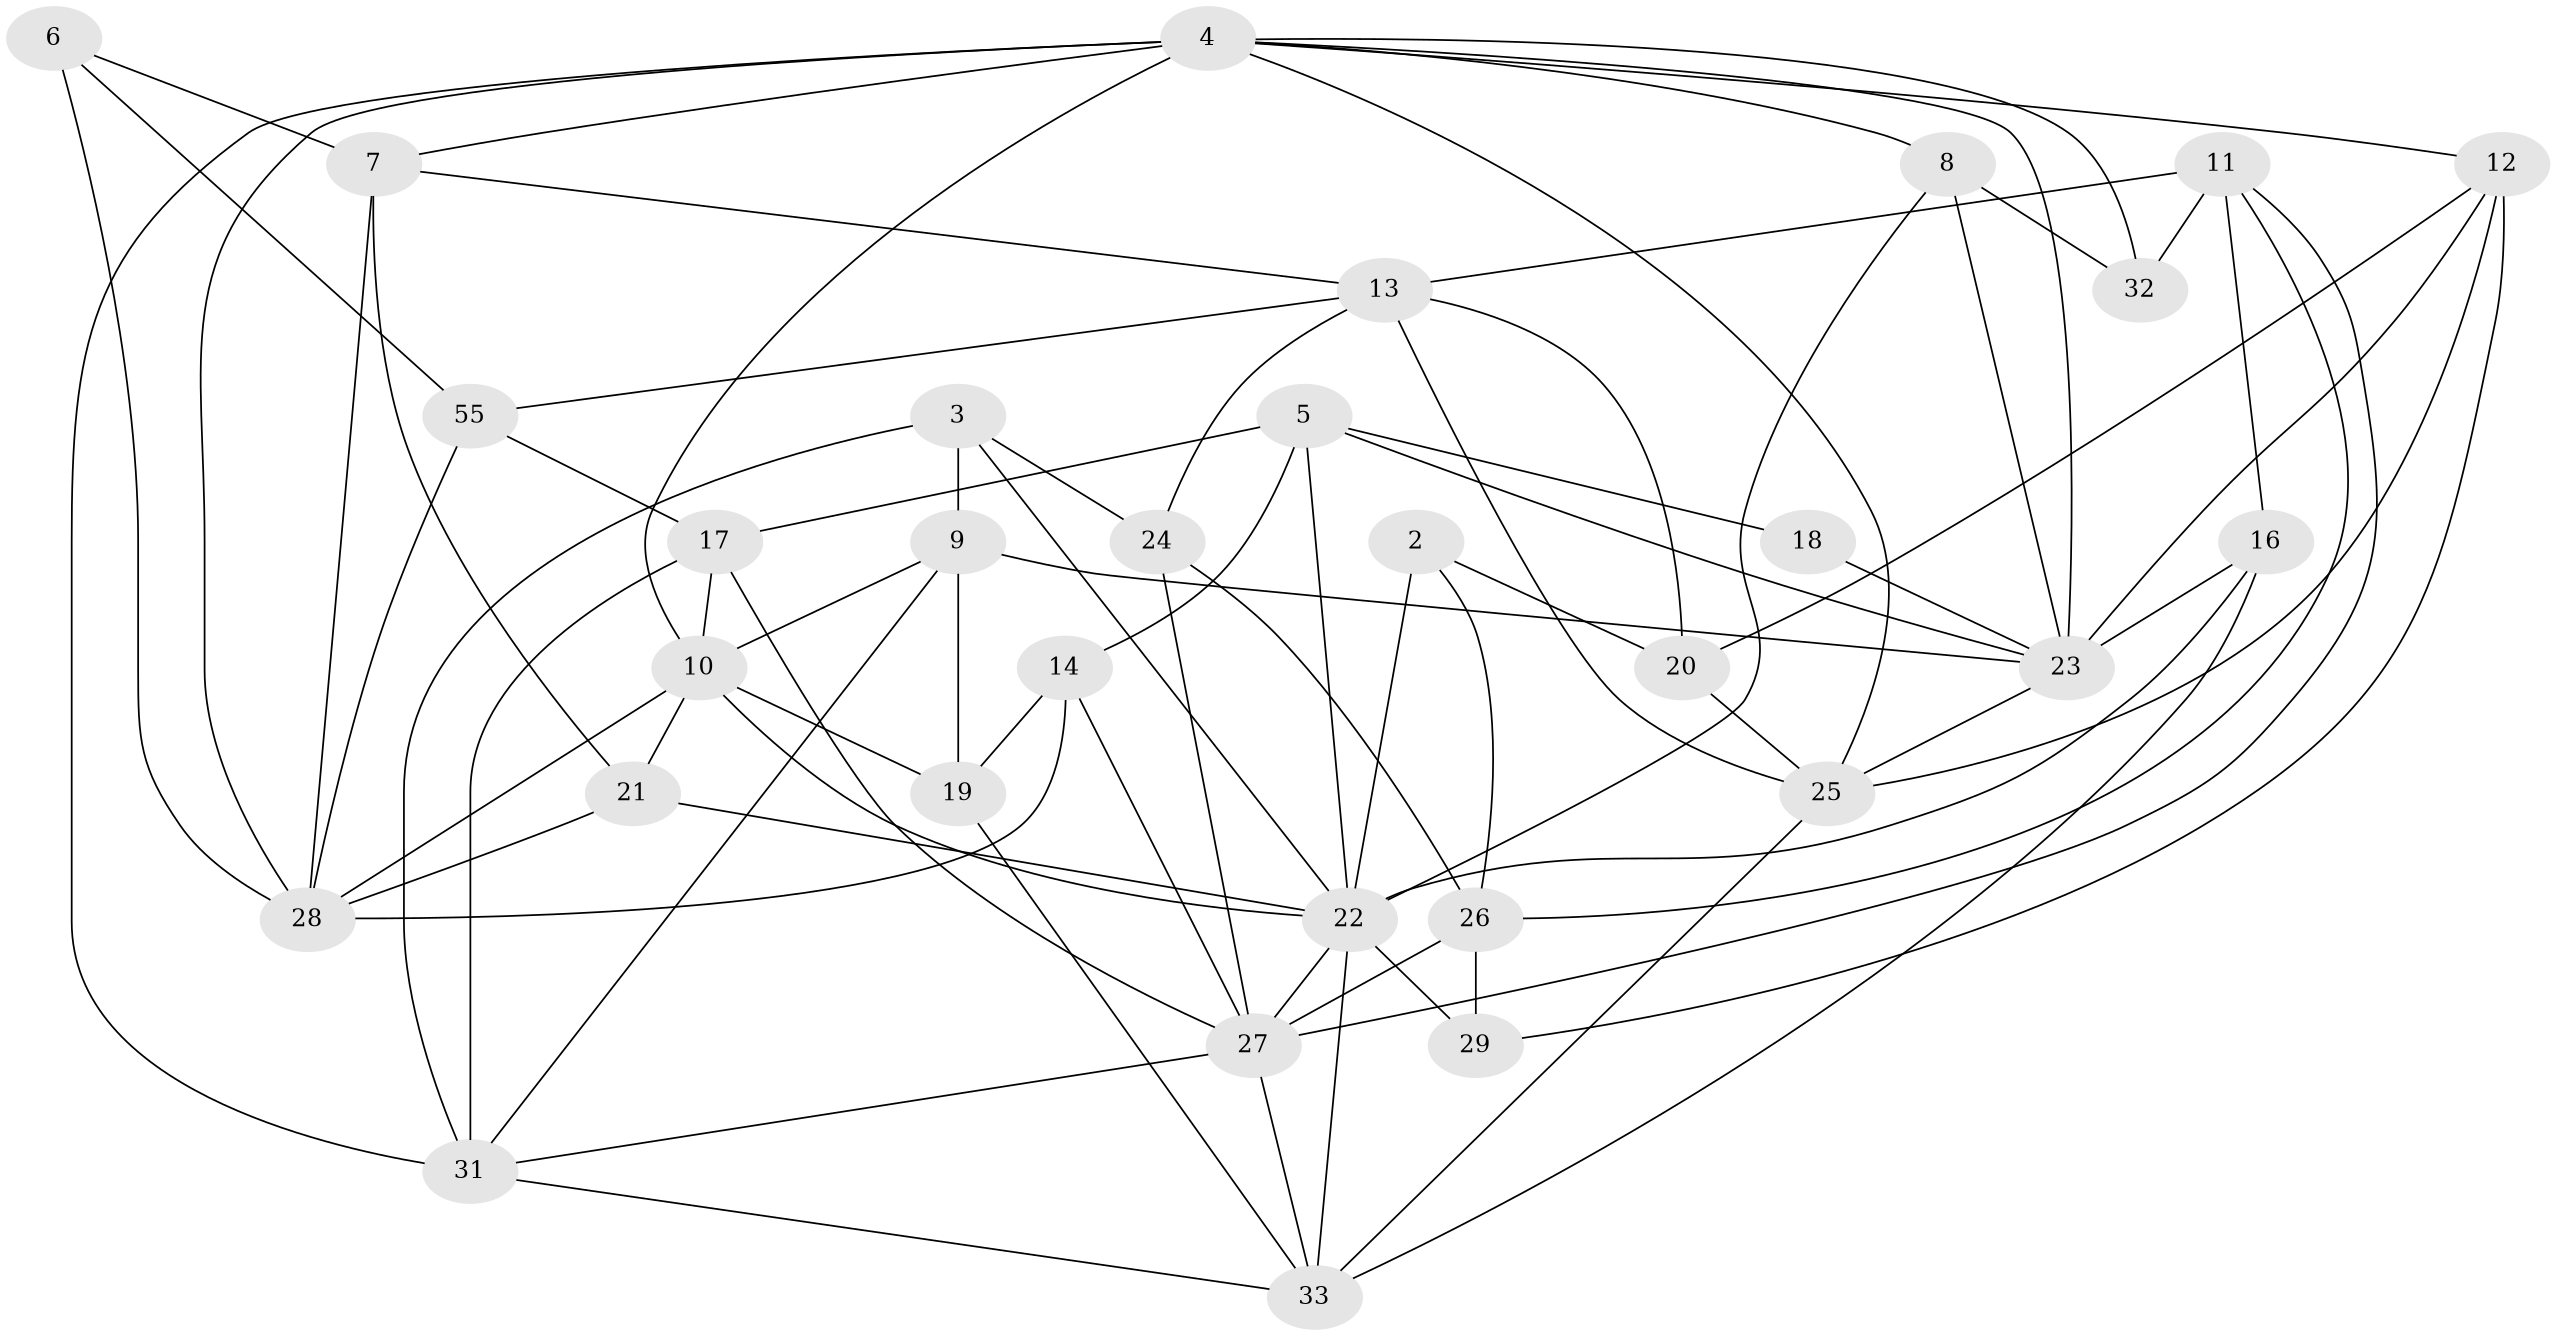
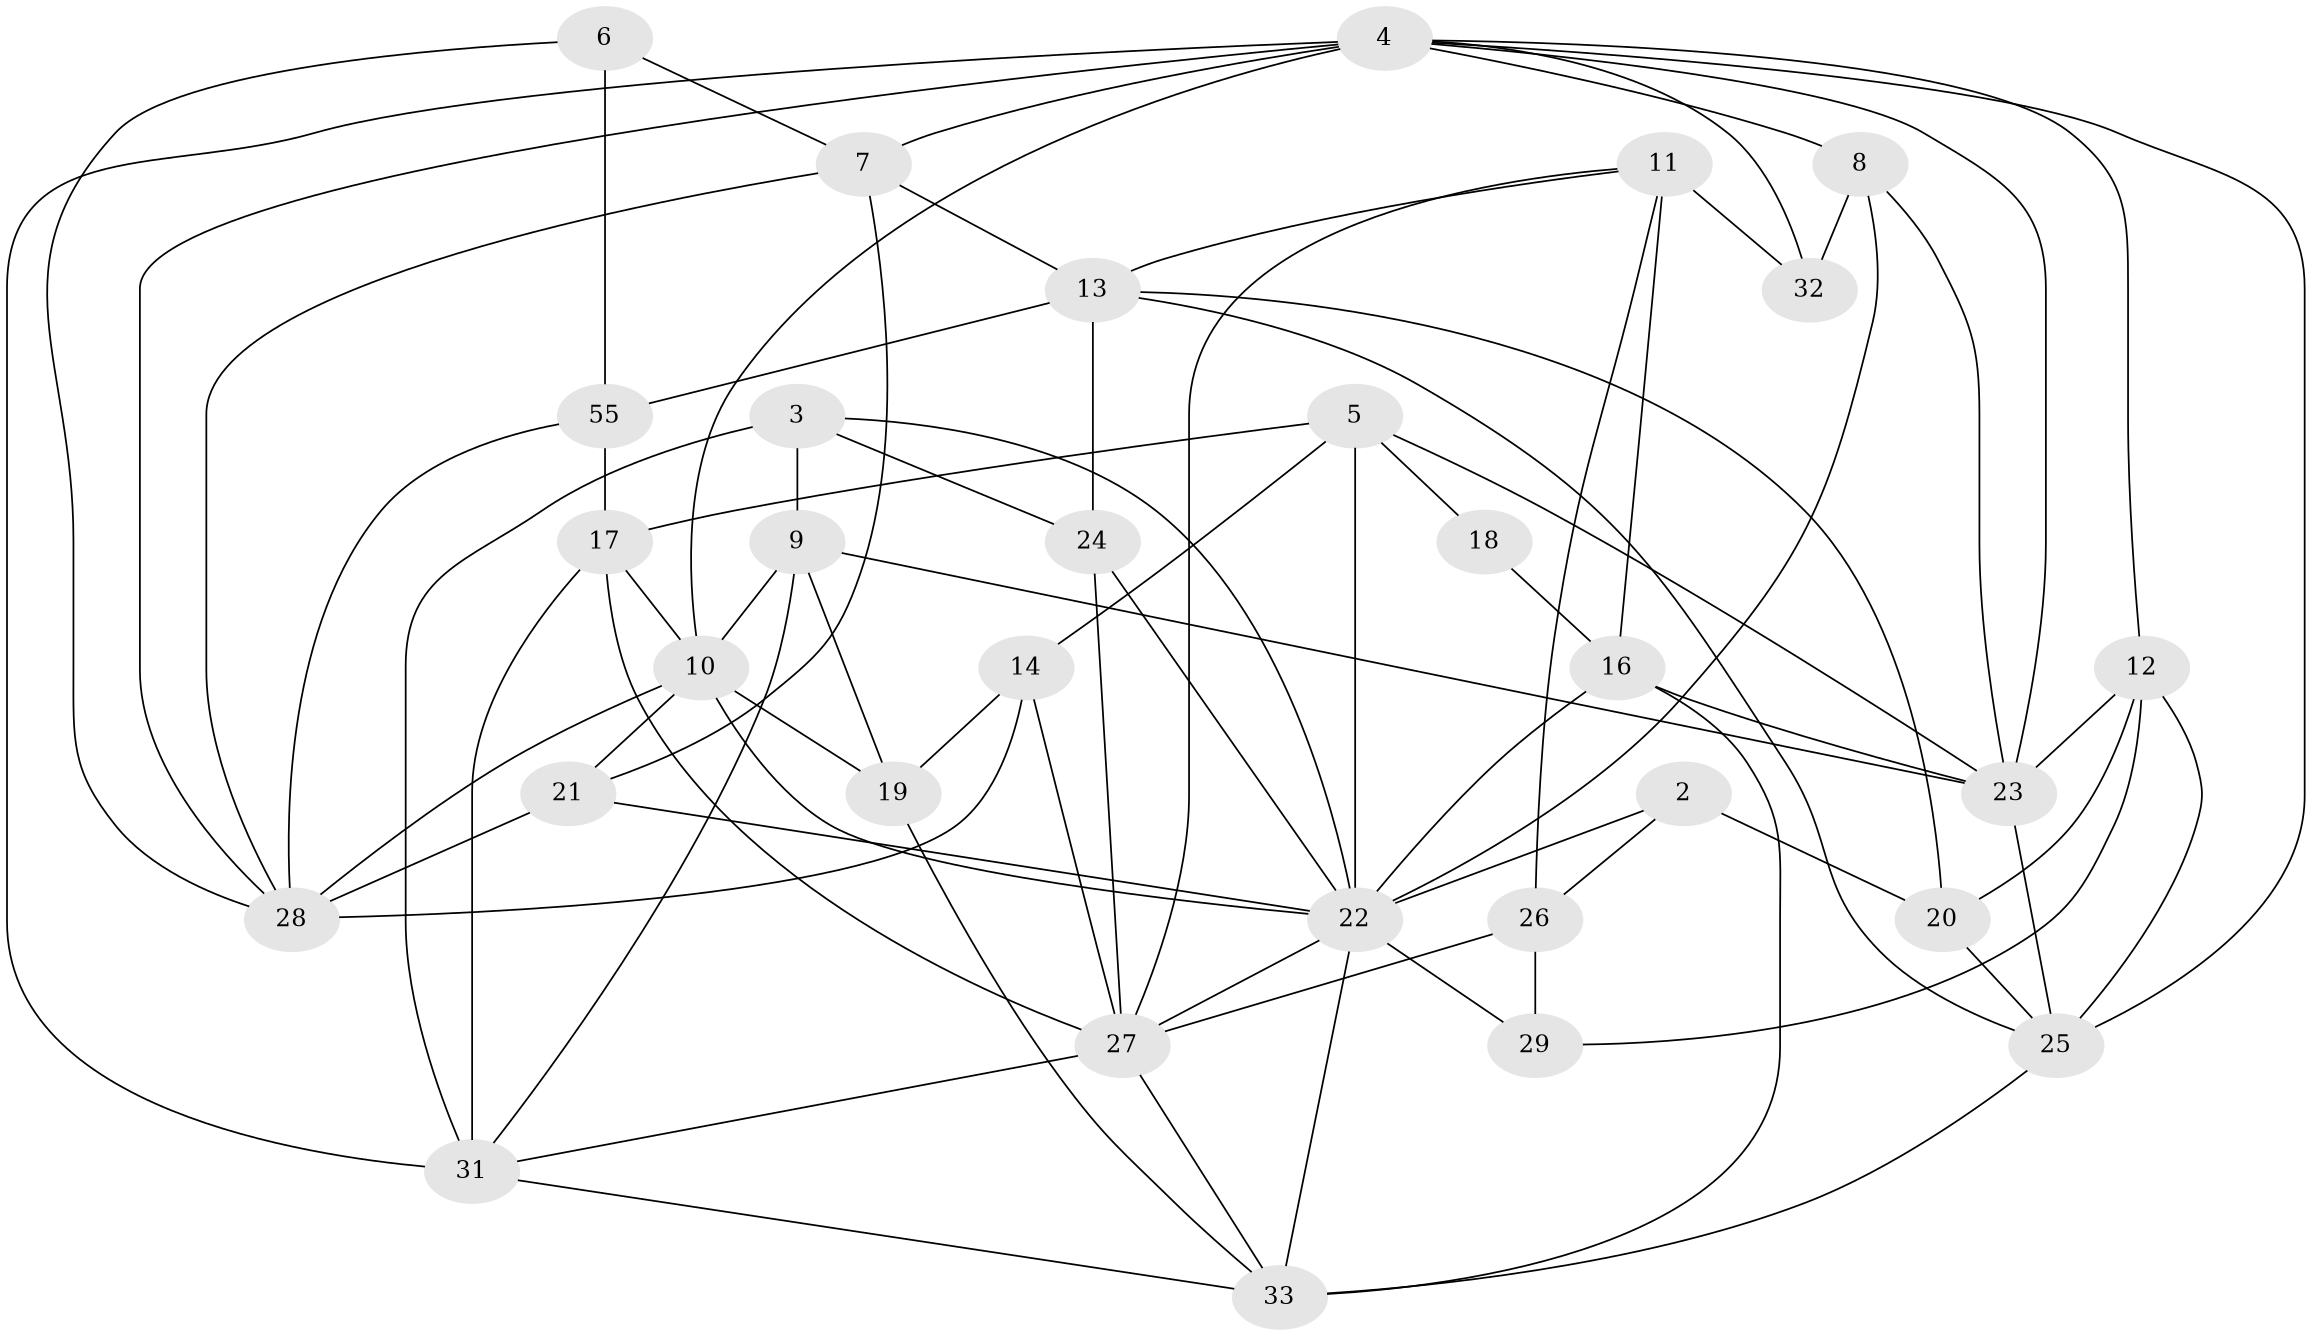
  graph {
    node [color=gray90 style=filled]
    edge [weight=1.0]
    12
    25
    20
    23
    29
    21
    22
    28
    33
    2
    26
    27
    3
    9
    24
    31
    10
    19
    4
    7
    8
    32
    13
    5
    14
    17
    18
    6
    n29 [label=55]
    11
    16
    12 -- 25
    12 -- 20
    12 -- 23
    12 -- 29
    25 -- 33
    20 -- 25
    23 -- 25
    21 -- 22
    21 -- 28
    22 -- 29 [weight=2.0]
    22 -- 33
    22 -- 27
    2 -- 20 [weight=2.0]
    2 -- 22
    2 -- 26
    26 -- 29 [weight=2.0]
    26 -- 27
    27 -- 33
    27 -- 31
    3 -- 22
    3 -- 9 [weight=2.0]
    3 -- 24
    3 -- 31
    9 -- 23
    9 -- 31
    9 -- 10
    9 -- 19
-   24 -- 26
+   24 -- 22
    24 -- 27
    31 -- 33
    10 -- 21
    10 -- 22
    10 -- 28
    10 -- 19
    19 -- 33
    4 -- 12
    4 -- 25
    4 -- 23
    4 -- 28
    4 -- 31 [weight=2.0]
    4 -- 10
    4 -- 7
    4 -- 8
    4 -- 32
    7 -- 21
    7 -- 28
    7 -- 13
    8 -- 23
    8 -- 22
    8 -- 32
    13 -- 25
    13 -- 20
    13 -- 24
    13 -- n29
    5 -- 23
    5 -- 22
    5 -- 14 [weight=2.0]
    5 -- 17
    5 -- 18
    14 -- 28 [weight=2.0]
    14 -- 27
    14 -- 19
    17 -- 27 [weight=2.0]
    17 -- 31 [weight=2.0]
    17 -- 10 [weight=2.0]
-   18 -- 23
+   18 -- 16
    6 -- 28
    6 -- 7
    6 -- n29
    n29 -- 28
    n29 -- 17
    11 -- 26
    11 -- 27
    11 -- 32 [weight=2.0]
    11 -- 13
    11 -- 16
    16 -- 23
    16 -- 22
    16 -- 33
  }
